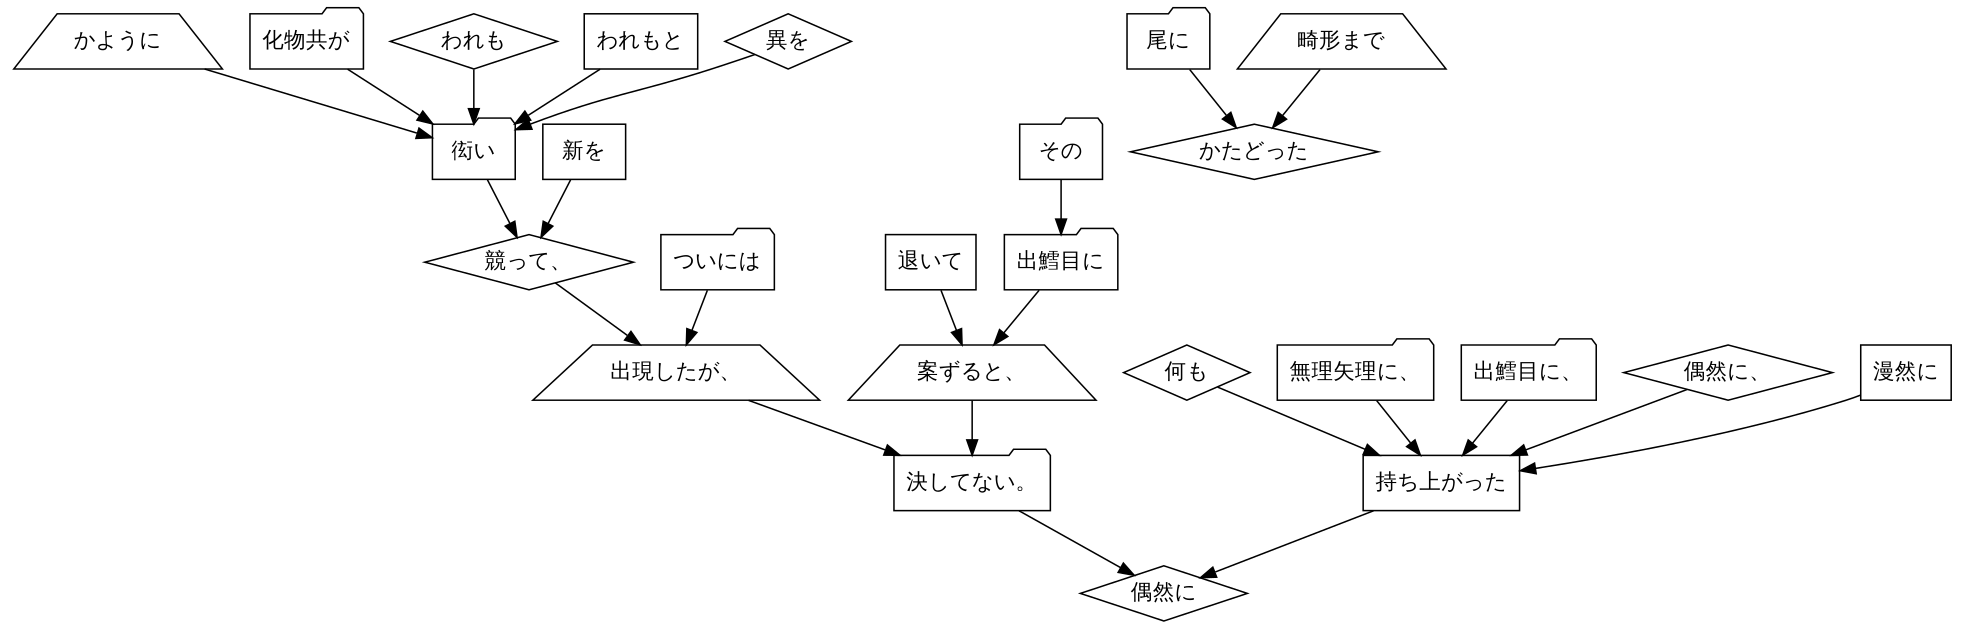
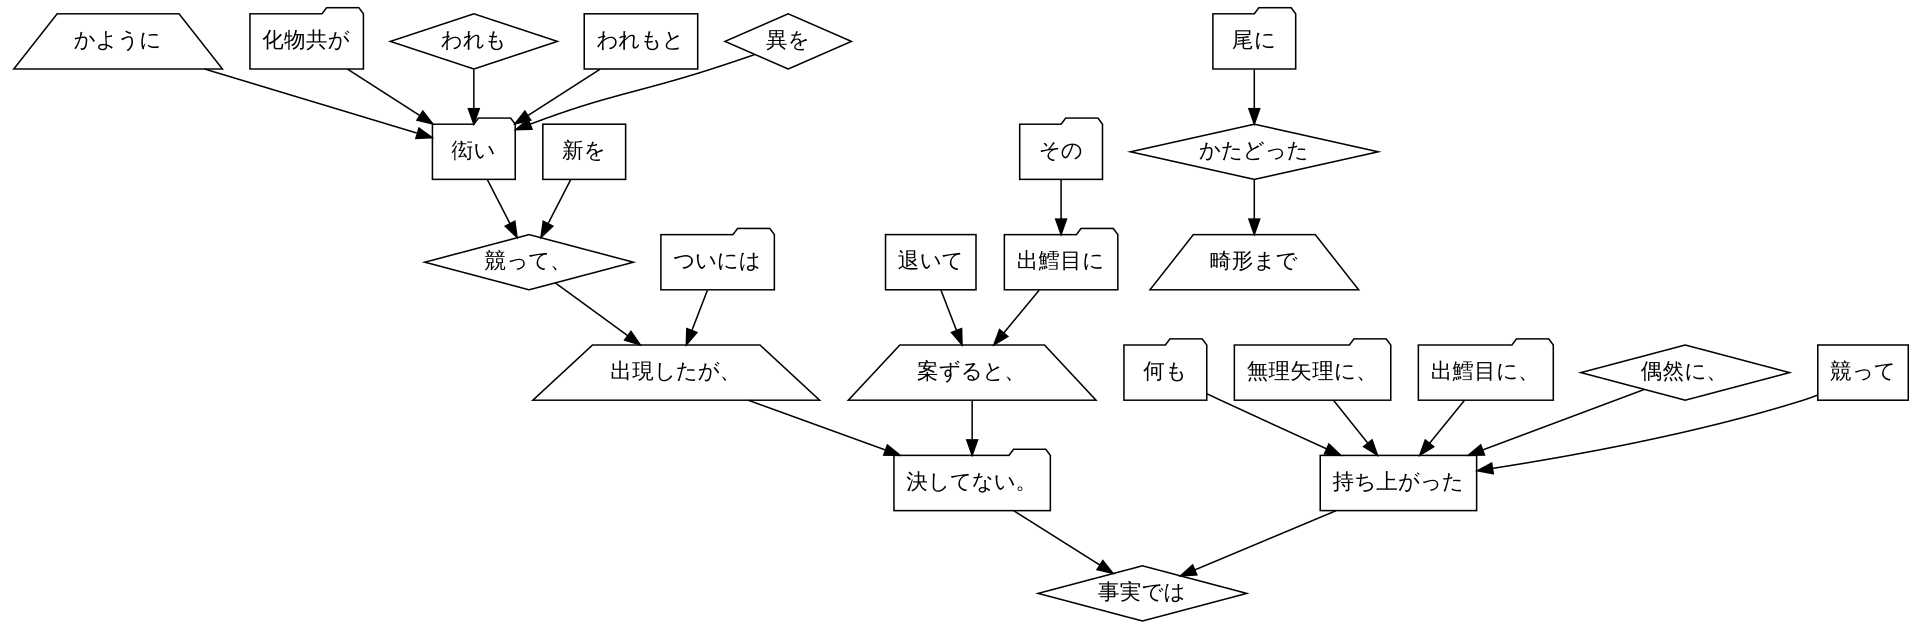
  digraph {
    fontname="Comic Neue"
    node [fontname="Comic Neue" shape=folder]
    edge [fontname="Comic Neue"]
    n1 [label="かように" shape=trapezium]
    n2 [label="衒い"]
    n3 [label="競って、" shape=diamond]
    n4 [label="化物共が"]
    n5 [label="われも" shape=diamond]
    n6 [label="われもと" shape=box]
    n7 [label="異を" shape=diamond]
    n8 [label="出現したが、" shape=trapezium]
    n9 [label="新を" shape=box]
    n10 [label="決してない。"]
    n11 [label="ついには"]
    n12 [label="尾に"]
    n13 [label="かたどった" shape=diamond]
    n14 [label="畸形まで" shape=trapezium]
-   n15 [label="偶然に" shape=diamond]
+   n15 [label="事実では" shape=diamond]
    n16 [label="退いて" shape=box]
    n17 [label="案ずると、" shape=trapezium]
    n18 [label="その"]
    n19 [label="出鱈目に"]
-   n20 [label="何も" shape=diamond]
+   n20 [label="何も"]
    n21 [label="持ち上がった" shape=box]
    n22 [label="無理矢理に、"]
    n23 [label="出鱈目に、"]
    n24 [label="偶然に、" shape=diamond]
-   n25 [label="漫然に" shape=box]
+   n25 [label="競って" shape=box]
    n1 -> n2
    n2 -> n3
    n3 -> n8
    n4 -> n2
    n5 -> n2
    n6 -> n2
    n7 -> n2
    n8 -> n10
    n9 -> n3
    n10 -> n15
    n11 -> n8
    n12 -> n13
-   n14 -> n13
+   n13 -> n14
    n16 -> n17
    n17 -> n10
    n18 -> n19
    n19 -> n17
    n20 -> n21
    n21 -> n15
    n22 -> n21
    n23 -> n21
    n24 -> n21
    n25 -> n21
  }
